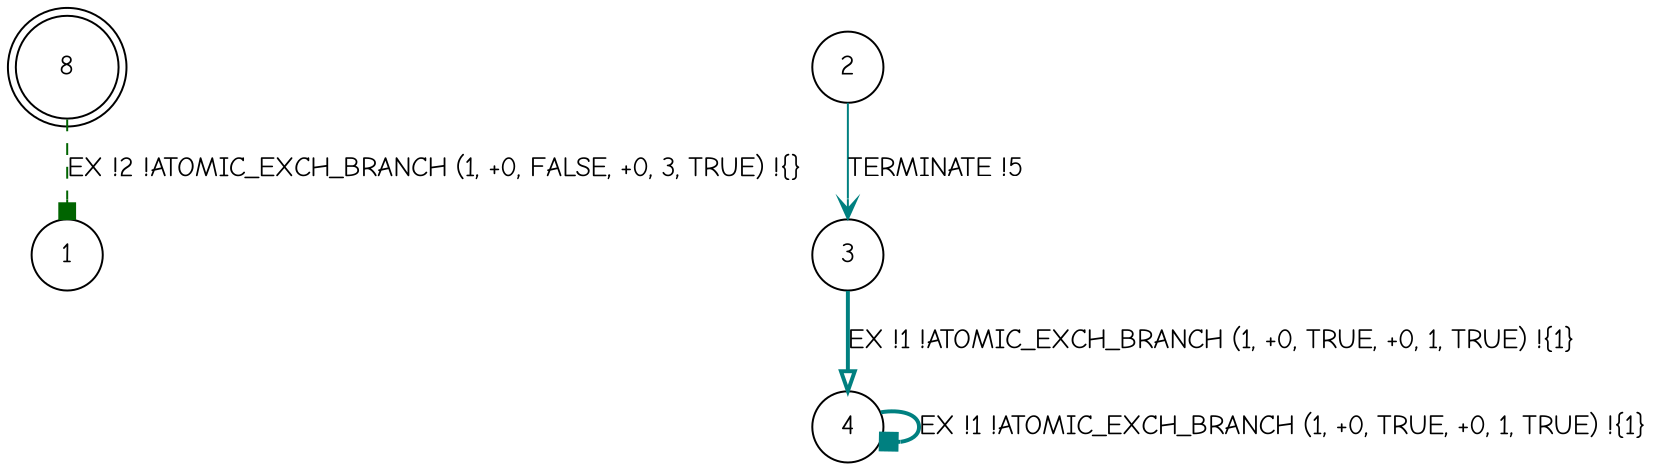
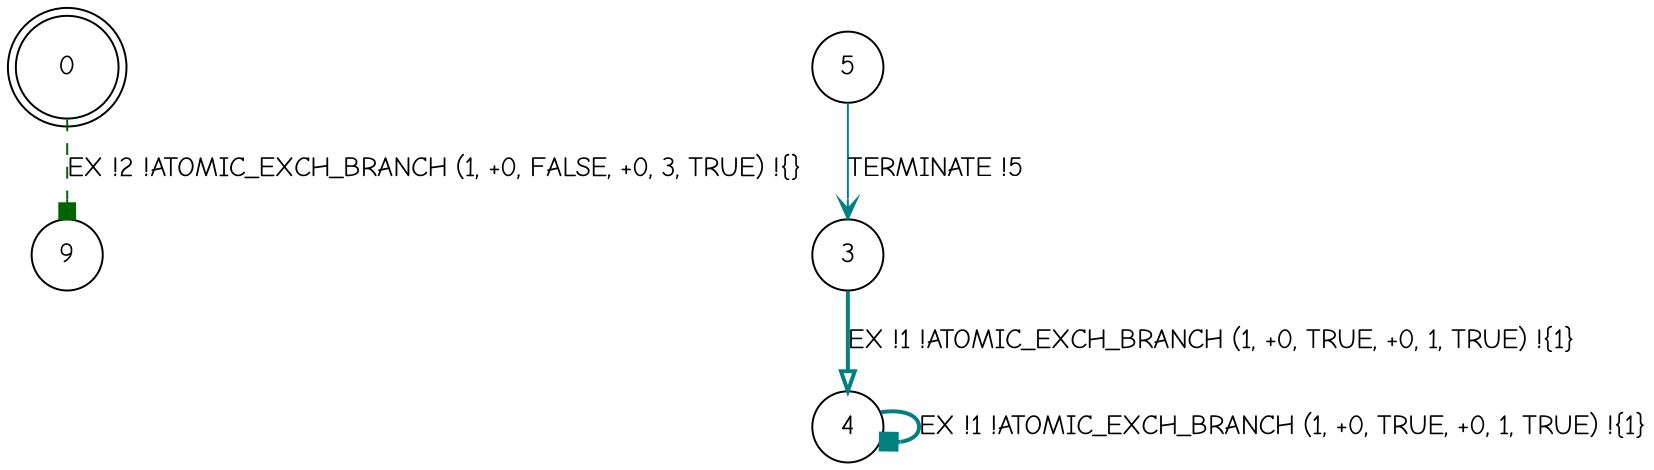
  digraph {
    fontname="Comic Neue"
    node [fontname="Comic Neue" shape=circle]
    edge [arrowhead=box color=teal fontname="Comic Neue" style=bold]
-   0 [peripheries=2 label=8]
-   1
-   2
+   0 [peripheries=2]
+   1 [label=9]
+   2 [label=5]
    3
    4
    0 -> 1 [color=darkgreen label="EX !2 !ATOMIC_EXCH_BRANCH (1, +0, FALSE, +0, 3, TRUE) !{}" style=dashed]
    2 -> 3 [arrowhead=vee label="TERMINATE !5" style=solid]
    3 -> 4 [arrowhead=onormal label="EX !1 !ATOMIC_EXCH_BRANCH (1, +0, TRUE, +0, 1, TRUE) !{1}"]
    4 -> 4 [label="EX !1 !ATOMIC_EXCH_BRANCH (1, +0, TRUE, +0, 1, TRUE) !{1}"]
  }
